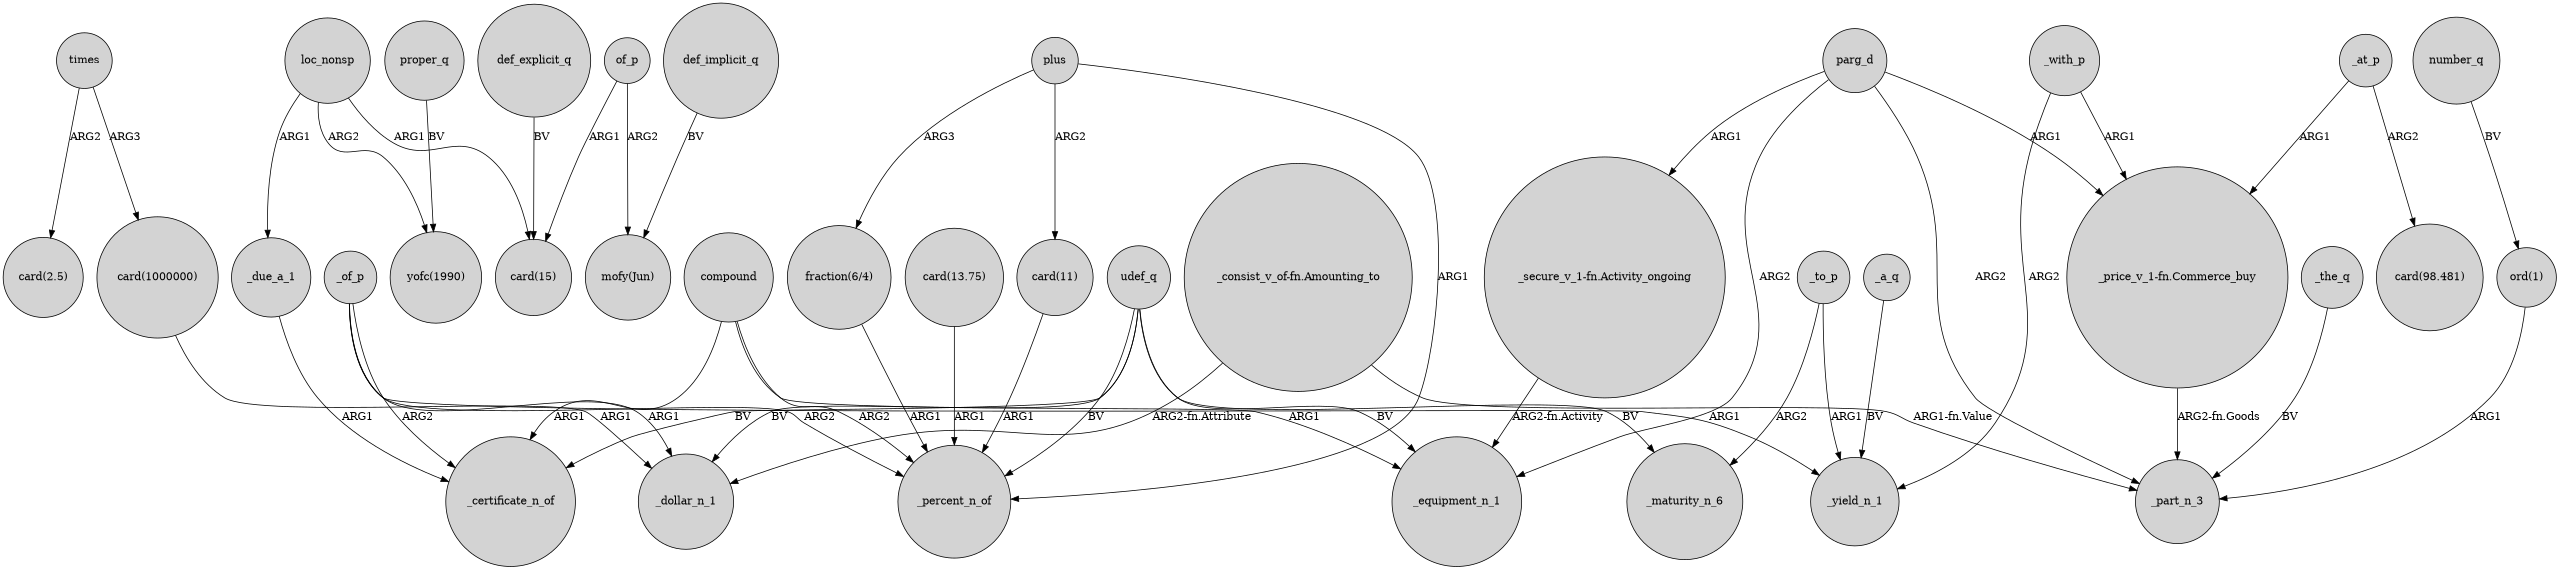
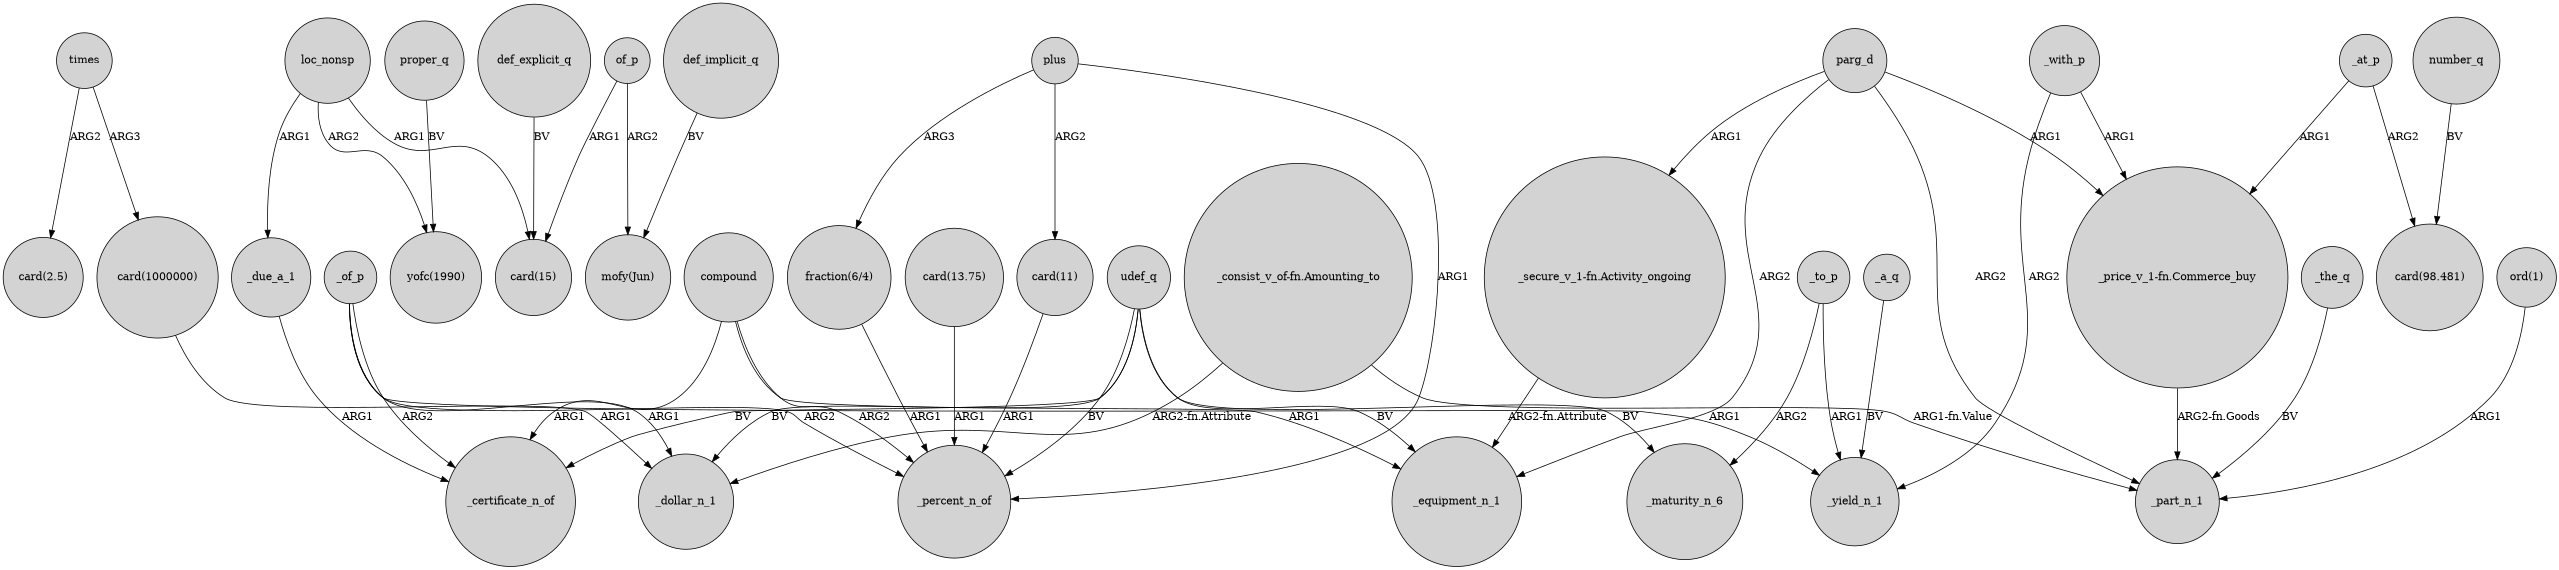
  digraph {
    node [shape=circle style=filled]
    parg_d
    _equipment_n_1
    "_secure_v_1-fn.Activity_ongoing"
    "_price_v_1-fn.Commerce_buy"
-   _part_n_1 [label=_part_n_3]
+   _part_n_1
    _of_p
    _dollar_n_1
    _certificate_n_of
    _yield_n_1
    _percent_n_of
    _due_a_1
    udef_q
    n13 [label=_maturity_n_6]
    compound
    _with_p
    times
    "card(1000000)"
    "card(2.5)"
    _at_p
    "card(98.481)"
    plus
    "card(11)"
    n23 [label="fraction(6/4)"]
    def_implicit_q
    "mofy(Jun)"
    "ord(1)"
    "card(13.75)"
    proper_q
    "yofc(1990)"
    number_q
    _to_p
    loc_nonsp
    n33 [label="card(15)"]
    "_consist_v_of-fn.Amounting_to"
    of_p
    def_explicit_q
    _a_q
    _the_q
    parg_d -> _equipment_n_1 [label=ARG2]
    parg_d -> "_secure_v_1-fn.Activity_ongoing" [label=ARG1]
    parg_d -> "_price_v_1-fn.Commerce_buy" [label=ARG1]
    parg_d -> _part_n_1 [label=ARG2]
-   "_secure_v_1-fn.Activity_ongoing" -> _equipment_n_1 [label="ARG2-fn.Activity"]
+   "_secure_v_1-fn.Activity_ongoing" -> _equipment_n_1 [label="ARG2-fn.Attribute"]
    "_price_v_1-fn.Commerce_buy" -> _part_n_1 [label="ARG2-fn.Goods"]
    _of_p -> _dollar_n_1 [label=ARG1]
    _of_p -> _certificate_n_of [label=ARG2]
    _of_p -> _yield_n_1 [label=ARG1]
    _of_p -> _percent_n_of [label=ARG2]
    _due_a_1 -> _certificate_n_of [label=ARG1]
    udef_q -> _equipment_n_1 [label=BV]
    udef_q -> _dollar_n_1 [label=BV]
    udef_q -> _certificate_n_of [label=BV]
    udef_q -> _percent_n_of [label=BV]
    udef_q -> n13 [label=BV]
    compound -> _equipment_n_1 [label=ARG1]
    compound -> _certificate_n_of [label=ARG1]
    compound -> _percent_n_of [label=ARG2]
    _with_p -> "_price_v_1-fn.Commerce_buy" [label=ARG1]
    _with_p -> _yield_n_1 [label=ARG2]
    times -> "card(1000000)" [label=ARG3]
    times -> "card(2.5)" [label=ARG2]
    "card(1000000)" -> _dollar_n_1 [label=ARG1]
    _at_p -> "_price_v_1-fn.Commerce_buy" [label=ARG1]
    _at_p -> "card(98.481)" [label=ARG2]
    plus -> _percent_n_of [label=ARG1]
    plus -> "card(11)" [label=ARG2]
    plus -> n23 [label=ARG3]
    "card(11)" -> _percent_n_of [label=ARG1]
    n23 -> _percent_n_of [label=ARG1]
    def_implicit_q -> "mofy(Jun)" [label=BV]
    "ord(1)" -> _part_n_1 [label=ARG1]
    "card(13.75)" -> _percent_n_of [label=ARG1]
    proper_q -> "yofc(1990)" [label=BV]
-   number_q -> "ord(1)" [label=BV]
+   number_q -> "card(98.481)" [label=BV]
    _to_p -> _yield_n_1 [label=ARG1]
    _to_p -> n13 [label=ARG2]
    loc_nonsp -> _due_a_1 [label=ARG1]
    loc_nonsp -> "yofc(1990)" [label=ARG2]
    loc_nonsp -> n33 [label=ARG1]
    "_consist_v_of-fn.Amounting_to" -> _part_n_1 [label="ARG1-fn.Value"]
    "_consist_v_of-fn.Amounting_to" -> _dollar_n_1 [label="ARG2-fn.Attribute"]
    of_p -> "mofy(Jun)" [label=ARG2]
    of_p -> n33 [label=ARG1]
    def_explicit_q -> n33 [label=BV]
    _a_q -> _yield_n_1 [label=BV]
    _the_q -> _part_n_1 [label=BV]
  }
